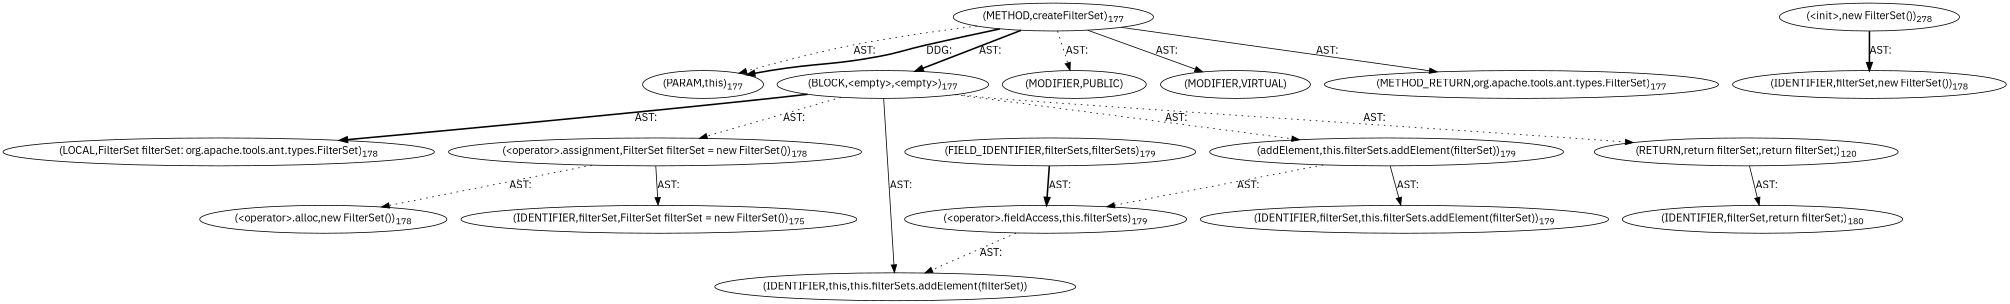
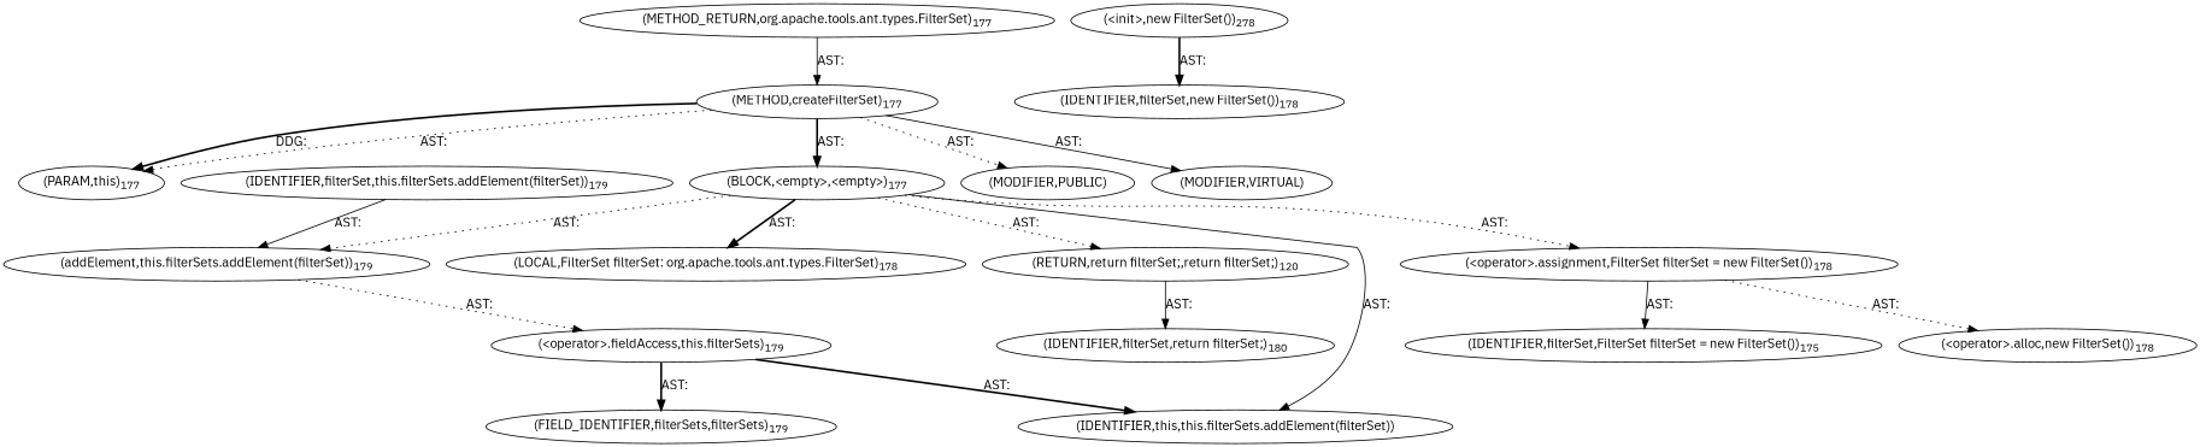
  digraph {
    fontname="IBM Plex Sans"
    node [fontname="IBM Plex Sans"]
    edge [fontname="IBM Plex Sans" style=dotted]
    n1 [label=<(METHOD,createFilterSet)<SUB>177</SUB>>]
    n2 [label=<(PARAM,this)<SUB>177</SUB>>]
    n3 [label=<(BLOCK,&lt;empty&gt;,&lt;empty&gt;)<SUB>177</SUB>>]
    n4 [label=<(MODIFIER,PUBLIC)>]
    n5 [label=<(MODIFIER,VIRTUAL)>]
    n6 [label=<(METHOD_RETURN,org.apache.tools.ant.types.FilterSet)<SUB>177</SUB>>]
    n7 [label=<(LOCAL,FilterSet filterSet: org.apache.tools.ant.types.FilterSet)<SUB>178</SUB>>]
    n8 [label=<(&lt;operator&gt;.assignment,FilterSet filterSet = new FilterSet())<SUB>178</SUB>>]
    n9 [label=<(addElement,this.filterSets.addElement(filterSet))<SUB>179</SUB>>]
    n10 [label=<(RETURN,return filterSet;,return filterSet;)<SUB>120</SUB>>]
    n11 [label=<(IDENTIFIER,this,this.filterSets.addElement(filterSet))>]
    n12 [label=<(IDENTIFIER,filterSet,FilterSet filterSet = new FilterSet())<SUB>175</SUB>>]
    n13 [label=<(&lt;operator&gt;.alloc,new FilterSet())<SUB>178</SUB>>]
    n14 [label=<(&lt;init&gt;,new FilterSet())<SUB>278</SUB>>]
    n15 [label=<(IDENTIFIER,filterSet,new FilterSet())<SUB>178</SUB>>]
    n16 [label=<(&lt;operator&gt;.fieldAccess,this.filterSets)<SUB>179</SUB>>]
    n17 [label=<(IDENTIFIER,filterSet,this.filterSets.addElement(filterSet))<SUB>179</SUB>>]
    n18 [label=<(IDENTIFIER,filterSet,return filterSet;)<SUB>180</SUB>>]
    n19 [label=<(FIELD_IDENTIFIER,filterSets,filterSets)<SUB>179</SUB>>]
    n1 -> n2 [label="AST: "]
    n1 -> n2 [label="DDG: " style=bold]
    n1 -> n3 [label="AST: " style=bold]
    n1 -> n4 [label="AST: "]
    n1 -> n5 [label="AST: " style=solid]
-   n1 -> n6 [label="AST: " style=solid]
+   n6 -> n1 [label="AST: " style=solid]
    n3 -> n7 [label="AST: " style=bold]
    n3 -> n8 [label="AST: "]
    n3 -> n9 [label="AST: "]
    n3 -> n10 [label="AST: "]
    n3 -> n11 [label="AST: " style=solid]
    n8 -> n12 [label="AST: " style=solid]
    n8 -> n13 [label="AST: "]
    n9 -> n16 [label="AST: "]
-   n9 -> n17 [label="AST: " style=solid]
+   n17 -> n9 [label="AST: " style=solid]
    n10 -> n18 [label="AST: " style=solid]
    n14 -> n15 [label="AST: " style=bold]
-   n16 -> n11 [label="AST: "]
-   n19 -> n16 [label="AST: " style=bold]
+   n16 -> n11 [label="AST: " style=bold]
+   n16 -> n19 [label="AST: " style=bold]
  }
